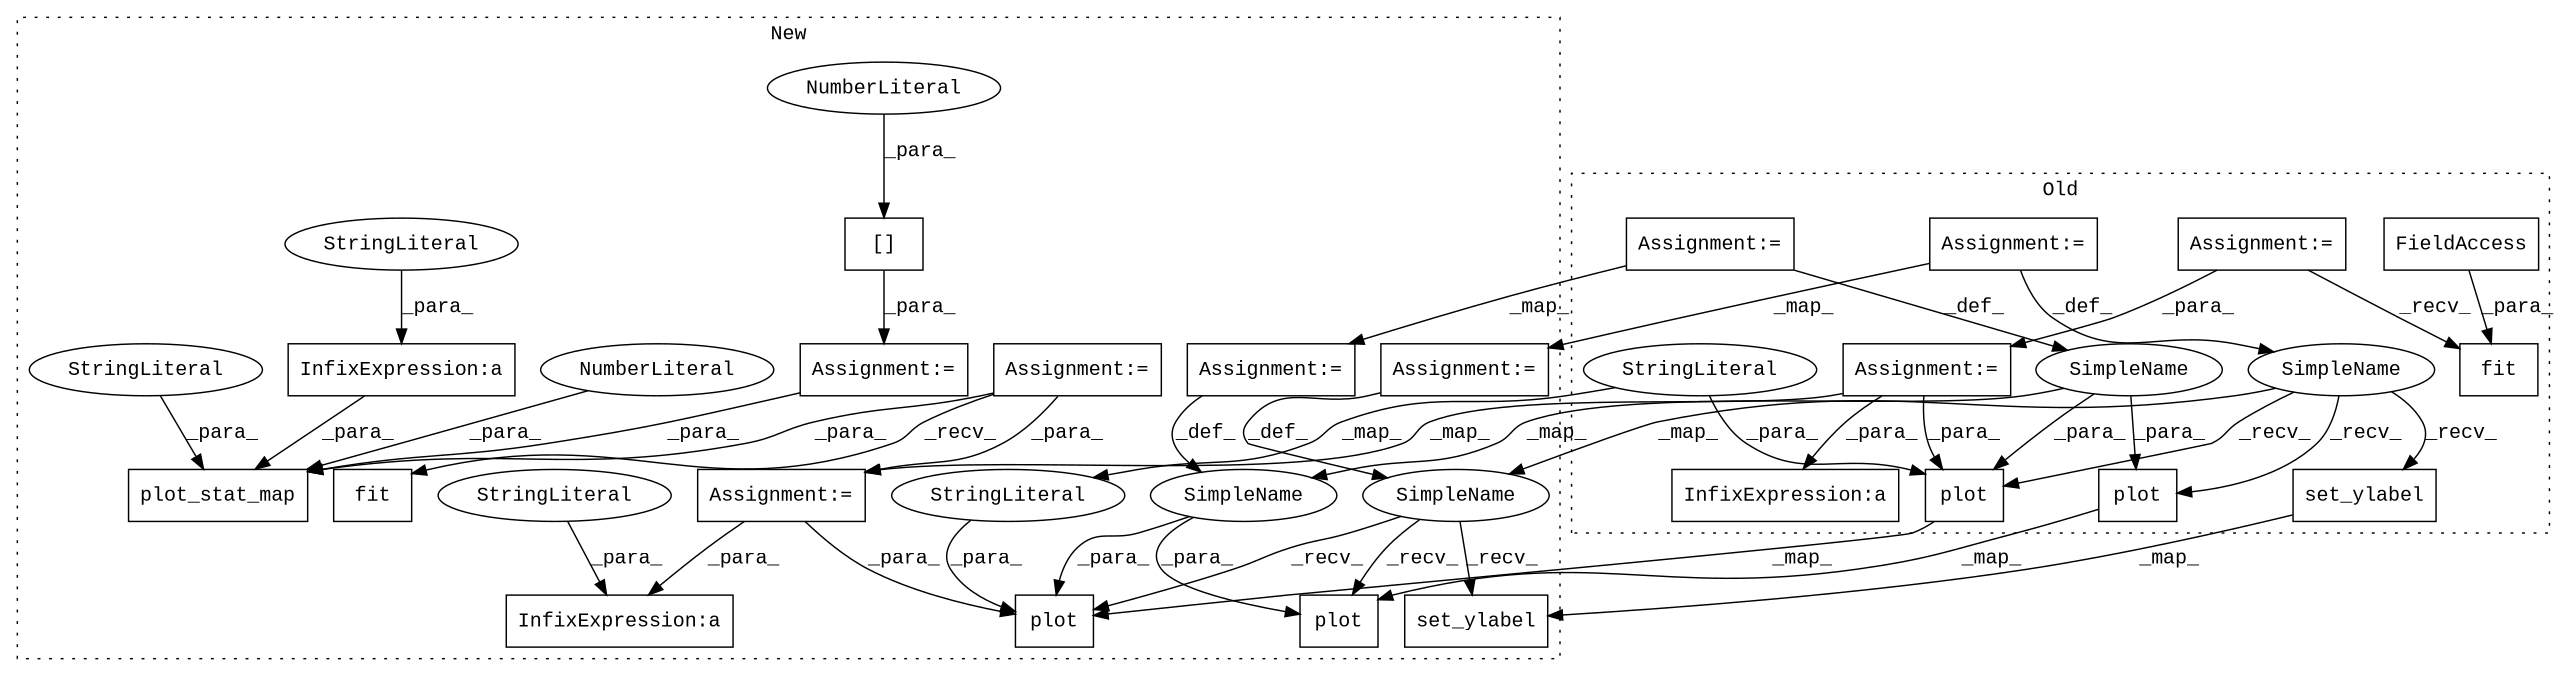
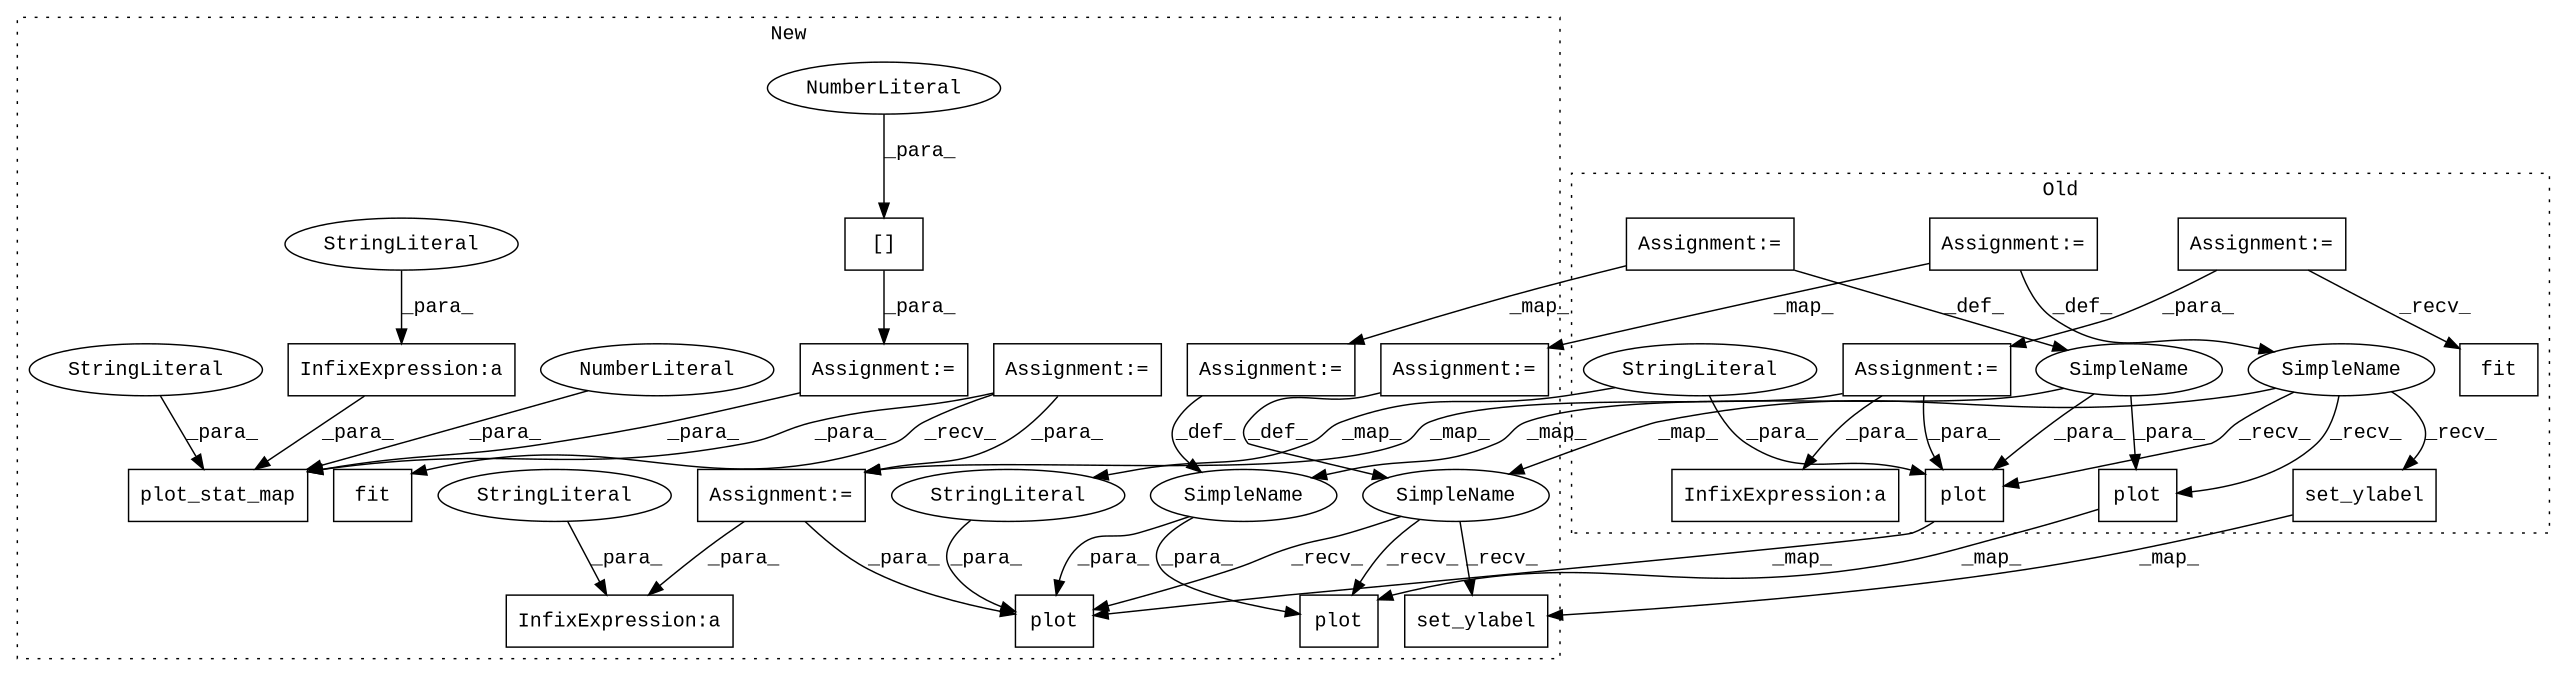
  digraph {
    fontname="Liberation Mono"
    node [a=32 l=1 shape=box fontname="Liberation Mono"]
    edge [fontname="Liberation Mono"]
    n1 [l="11,1" label=set_ylabel s="1560,1576"]
    n2 [a=7 label="Assignment:=" s=1421]
    n3 [l="5,1" label=plot s="1504,1549"]
    n4 [a=42 l=3 label=SimpleName s=1418 shape=ellipse]
    n5 [l="5,1" label=plot s="1464,1493"]
    n6 [a=42 l=9 label=SimpleName s=1401 shape=ellipse]
    n7 [a=7 label="Assignment:=" s=1205]
    n8 [a=27 l=3 label="InfixExpression:a" s=1675]
    n9 [a=7 label="Assignment:=" s=1410]
    n10 [a=7 label="Assignment:=" s=1086]
    n11 [a=45 l=12 label=StringLiteral s=1527 shape=ellipse]
    n12 [l="4,1" label=fit s="1138,1156"]
-   n13 [a=22 l=10 label=FieldAccess s=1142]
    n14 [l="11,1" label=set_ylabel s="1885,1901"]
    n15 [a=7 label="Assignment:=" s=1736]
    n16 [l="5,1" label=plot s="1826,1872"]
    n17 [a=42 l=3 label=SimpleName s=1733 shape=ellipse]
    n18 [l="5,1" label=plot s="1781,1813"]
    n19 [a=42 l=9 label=SimpleName s=1714 shape=ellipse]
    n20 [a=7 label="Assignment:=" s=1382]
    n21 [a=27 l=10 label="InfixExpression:a" s=1671]
    n22 [a=45 l=36 label=StringLiteral s=1635 shape=ellipse]
    n23 [a=7 label="Assignment:=" s=1723]
    n24 [a=45 l=15 label=StringLiteral s=1847 shape=ellipse]
    n25 [a=7 label="Assignment:=" s=1261]
    n26 [l="14,1" label=plot_stat_map s="1499,1565"]
    n27 [a=27 l=3 label="InfixExpression:a" s=1549]
    n28 [a=34 label=NumberLiteral s=1564 shape=ellipse]
    n29 [a=45 l=12 label=StringLiteral s=1537 shape=ellipse]
    n30 [a=45 l=3 label=StringLiteral s=1560 shape=ellipse]
    n31 [l="4,1" label=fit s="1314,1333"]
    n32 [a=7 label="Assignment:=" s=1486]
    n33 [a=2 l="2,1" label="[]" s="1487,1490"]
    n34 [a=34 label=NumberLiteral s=1489 shape=ellipse]
    subgraph cluster_1 {
      label=Old
      style=dotted
      n1
      n2
      n3
      n4
      n5
      n6
      n7
      n8
      n9
      n10
      n11
      n12
-     n13
    }
    subgraph cluster_2 {
      label=New
      style=dotted
      n14
      n15
      n16
      n17
      n18
      n19
      n20
      n21
      n22
      n23
      n24
      n25
      n26
      n27
      n28
      n29
      n30
      n31
      n32
      n33
      n34
    }
    n1 -> n14 [label=_map_]
    n2 -> n4 [label=_def_]
    n2 -> n15 [label=_map_]
    n3 -> n16 [label=_map_]
    n4 -> n1 [label=_recv_]
    n4 -> n3 [label=_recv_]
    n4 -> n5 [label=_recv_]
    n4 -> n17 [label=_map_]
    n5 -> n18 [label=_map_]
    n6 -> n3 [label=_para_]
    n6 -> n5 [label=_para_]
    n6 -> n19 [label=_map_]
    n7 -> n3 [label=_para_]
    n7 -> n8 [label=_para_]
    n7 -> n20 [label=_map_]
    n9 -> n6 [label=_def_]
    n9 -> n23 [label=_map_]
    n10 -> n7 [label=_para_]
    n10 -> n12 [label=_recv_]
    n11 -> n3 [label=_para_]
    n11 -> n24 [label=_map_]
-   n13 -> n12 [label=_para_]
    n15 -> n17 [label=_def_]
    n17 -> n14 [label=_recv_]
    n17 -> n16 [label=_recv_]
    n17 -> n18 [label=_recv_]
    n19 -> n16 [label=_para_]
    n19 -> n18 [label=_para_]
    n20 -> n16 [label=_para_]
    n20 -> n21 [label=_para_]
    n22 -> n21 [label=_para_]
    n23 -> n19 [label=_def_]
    n24 -> n16 [label=_para_]
    n25 -> n20 [label=_para_]
    n25 -> n26 [label=_para_]
    n25 -> n31 [label=_recv_]
    n27 -> n26 [label=_para_]
    n28 -> n26 [label=_para_]
    n29 -> n27 [label=_para_]
    n30 -> n26 [label=_para_]
    n32 -> n26 [label=_para_]
    n33 -> n32 [label=_para_]
    n34 -> n33 [label=_para_]
  }
